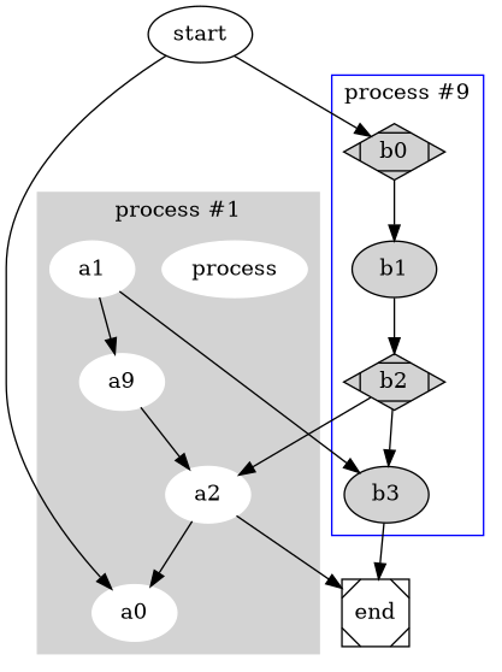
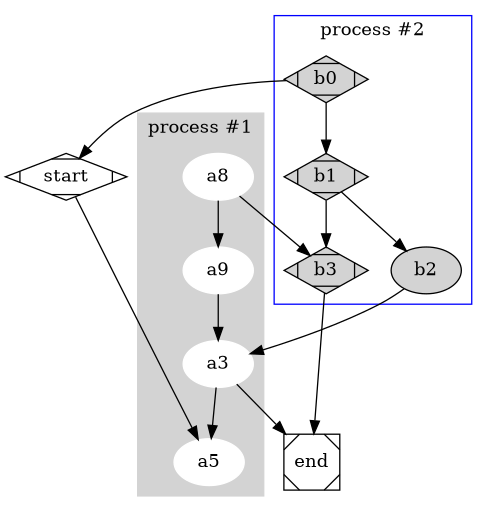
  digraph {
    node [style=filled]
-   process [color=white]
-   a0 [color=white]
-   a1 [color=white]
+   a0 [color=white label=a5]
+   a1 [color=white label=a8]
    n4 [color=white label=a9]
-   a3 [color=white label=a2]
+   a3 [color=white]
    b0 [shape=Mdiamond]
-   b1
-   b2 [shape=Mdiamond]
-   b3
+   b1 [shape=Mdiamond]
+   b2
+   b3 [shape=Mdiamond]
    end [shape=Msquare style=""]
-   start [shape=ellipse style=""]
+   start [shape=Mdiamond style=""]
    subgraph cluster_1 {
      color=lightgrey
      label="process #1"
      style=filled
-     process
      a0
      a1
      n4
      a3
    }
    subgraph cluster_2 {
      color=blue
-     label="process #9"
+     label="process #2"
      b0
      b1
      b2
      b3
    }
    a1 -> n4
    a1 -> b3
    n4 -> a3
    a3 -> a0
    a3 -> end
    b0 -> b1
    b1 -> b2
    b2 -> a3
-   b2 -> b3
+   b1 -> b3
    b3 -> end
    start -> a0
-   start -> b0
+   b0 -> start
  }
